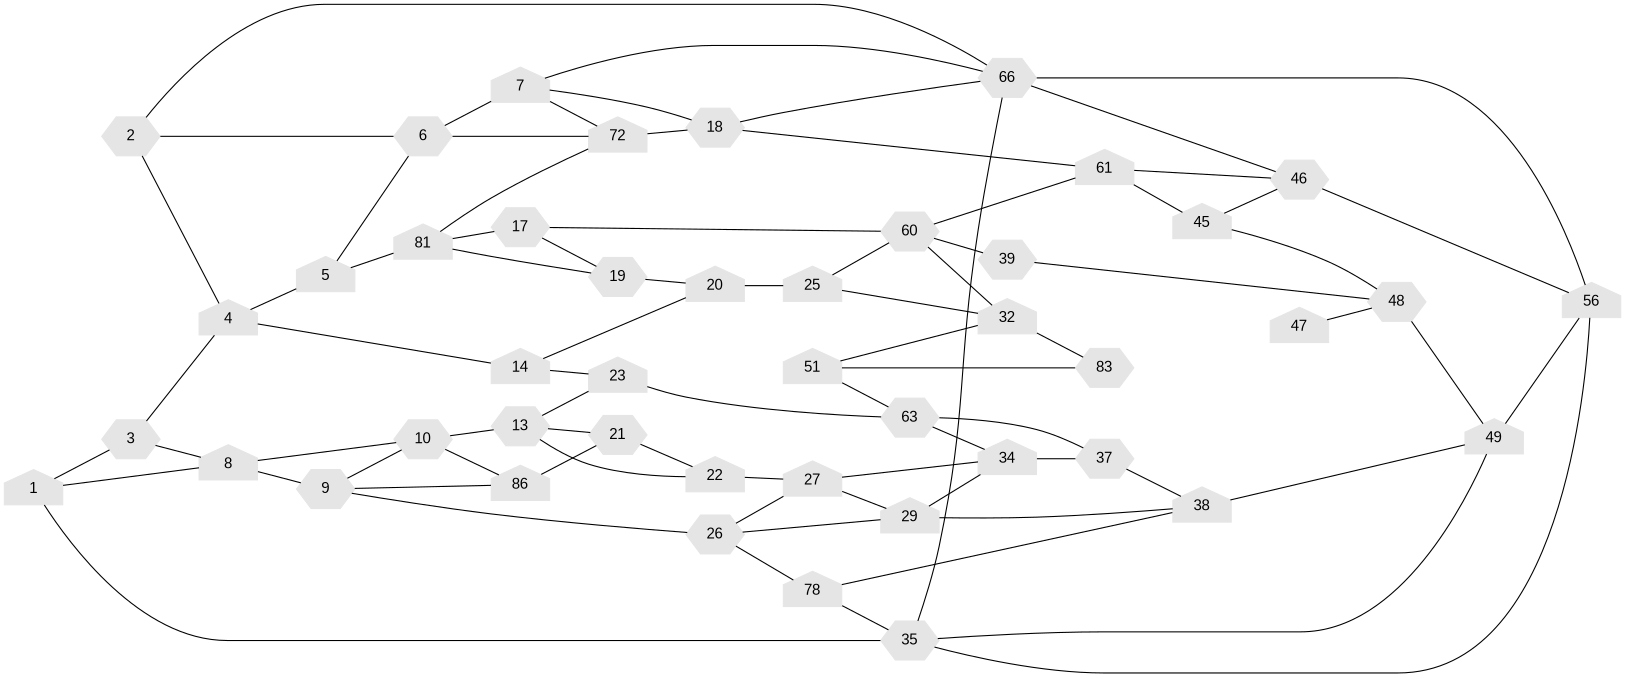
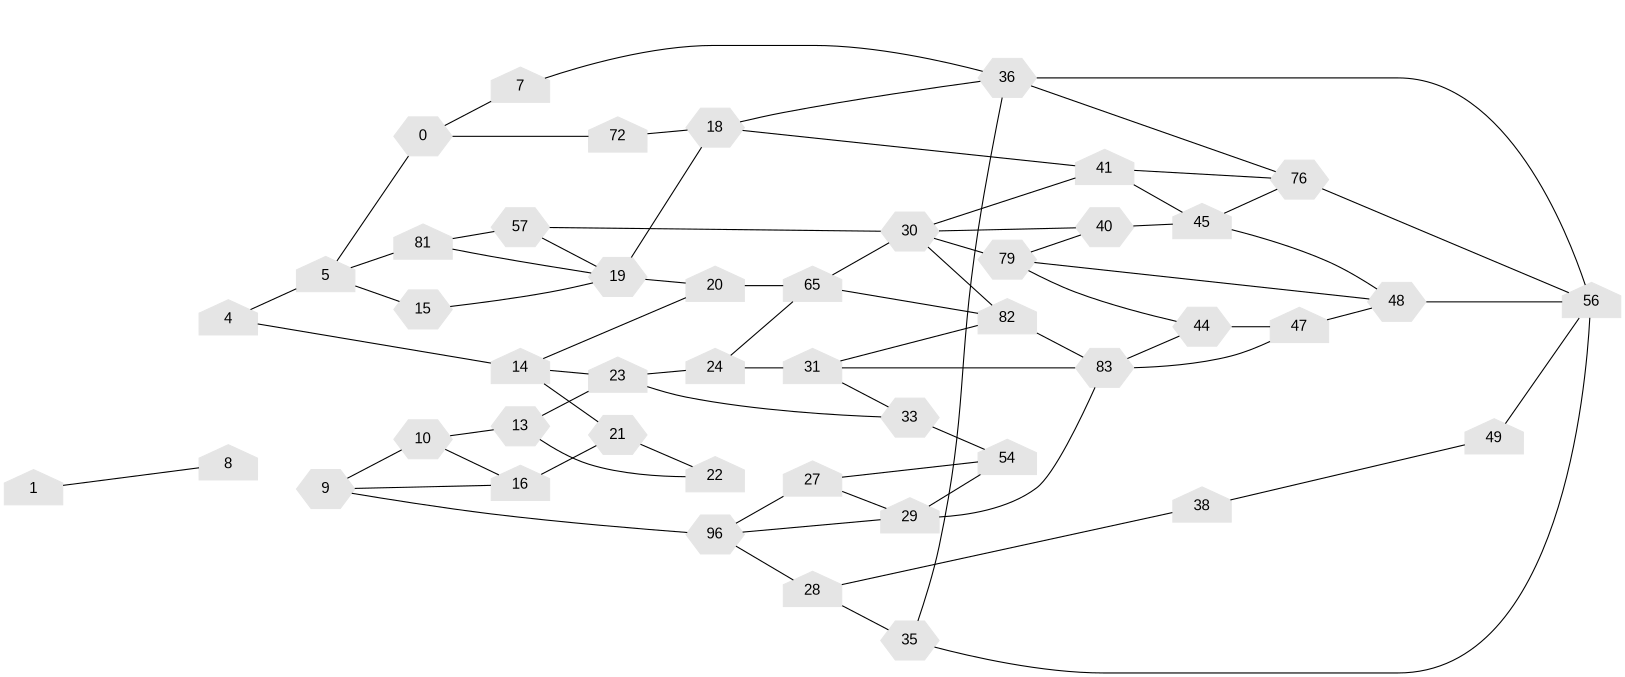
  graph {
    fontname="Liberation Sans"
    rankdir=LR
    node [color=gray90 fontname="Liberation Sans" shape=house style=filled]
    edge [fontname="Liberation Sans" weight=1.0]
-   3 [shape=hexagon]
    1
    8
    35 [shape=hexagon]
    4
    9 [shape=hexagon]
    10 [shape=hexagon]
-   36 [shape=hexagon label=66]
+   36 [shape=hexagon]
    49
    n10 [label=56]
-   2 [shape=hexagon]
-   6 [shape=hexagon]
+   6 [shape=hexagon label=0]
    5
    14
    7
    n16 [label=72]
-   46 [shape=hexagon]
+   46 [shape=hexagon label=76]
    n18 [label=81]
+   15 [shape=hexagon]
    23
    20
-   17 [shape=hexagon]
+   17 [shape=hexagon label=57]
    19 [shape=hexagon]
    18 [shape=hexagon]
-   41 [label=61]
-   16 [label=86]
-   26 [shape=hexagon]
+   41
+   16
+   26 [shape=hexagon label=96]
    13 [shape=hexagon]
    21 [shape=hexagon]
    27
-   28 [label=78]
+   28
    29
    22
-   30 [shape=hexagon label=60]
-   33 [shape=hexagon label=63]
-   25
-   32
-   39 [shape=hexagon]
+   30 [shape=hexagon]
+   24
+   33 [shape=hexagon]
+   25 [label=65]
+   32 [label=82]
+   39 [shape=hexagon label=79]
+   40 [shape=hexagon]
    45
-   34
-   31 [label=51]
-   37 [shape=hexagon]
+   34 [label=54]
+   31
    n45 [label=83 shape=hexagon]
    38
+   44 [shape=hexagon]
    48 [shape=hexagon]
    47
-   3 -- 8
-   3 -- 4
-   1 -- 3
    1 -- 8
-   1 -- 35
-   8 -- 9
-   8 -- 10
    35 -- 36
-   35 -- 49
    35 -- n10
    4 -- 5
    4 -- 14
    9 -- 10
    9 -- 16
    9 -- 26
    10 -- 16
    10 -- 13
    36 -- n10
    36 -- 46
    49 -- n10
-   2 -- 4
-   2 -- 36
-   2 -- 6
    6 -- 7
    6 -- n16
    5 -- 6
    5 -- n18
+   5 -- 15
    14 -- 23
    14 -- 20
    7 -- 36
-   7 -- n16
-   7 -- 18
+   19 -- 18
    n16 -- 18
    46 -- n10
-   n18 -- n16
    n18 -- 17
    n18 -- 19
+   15 -- 19
+   23 -- 24
    23 -- 33
    20 -- 25
    17 -- 19
    17 -- 30
    19 -- 20
    18 -- 36
    18 -- 41
    41 -- 46
    41 -- 45
    16 -- 21 [weight=2.0]
    26 -- 27
    26 -- 28
    26 -- 29
    13 -- 23
-   13 -- 21
+   14 -- 21
    13 -- 22
    21 -- 22
    27 -- 29
    27 -- 34
    28 -- 35 [weight=2.0]
    28 -- 38
    29 -- 34
-   29 -- 38
-   22 -- 27
+   29 -- n45
    30 -- 41
    30 -- 32
    30 -- 39
+   30 -- 40
+   24 -- 25
+   24 -- 31
    33 -- 34
-   33 -- 37
    25 -- 30
    25 -- 32
    32 -- n45
+   39 -- 40
+   39 -- 44
    39 -- 48
+   40 -- 45
    45 -- 46
    45 -- 48
-   34 -- 37
    31 -- 33
    31 -- 32
    31 -- n45
-   37 -- 38
+   n45 -- 44
+   n45 -- 47
    38 -- 49
-   48 -- 49
+   44 -- 47
+   48 -- n10
    47 -- 48
  }
